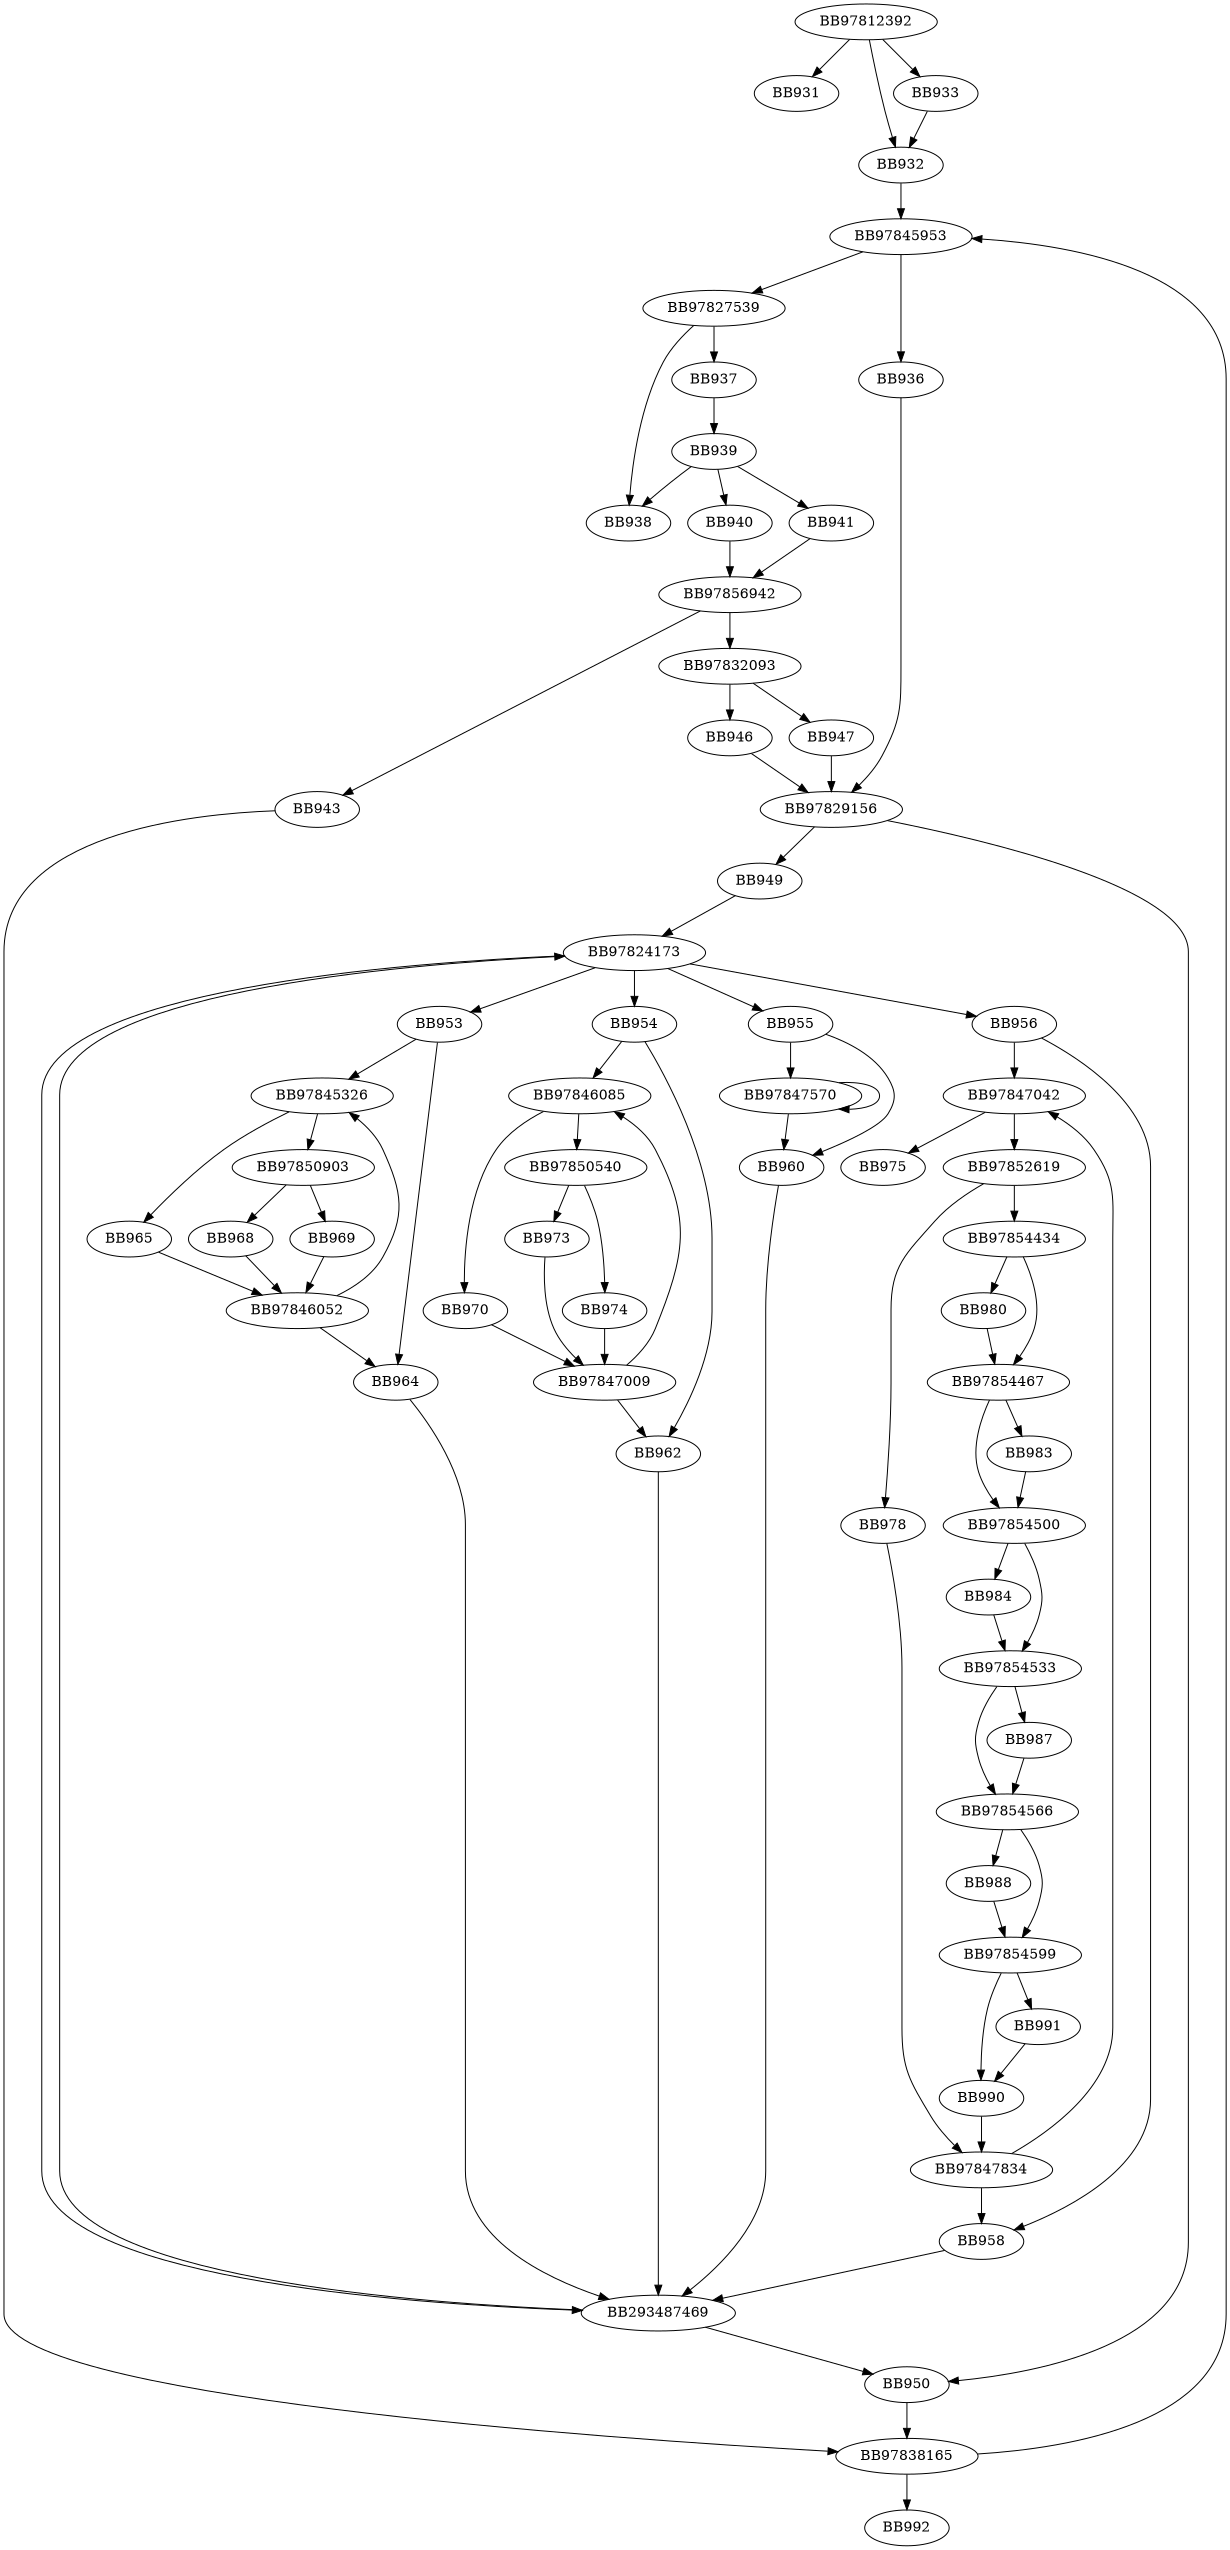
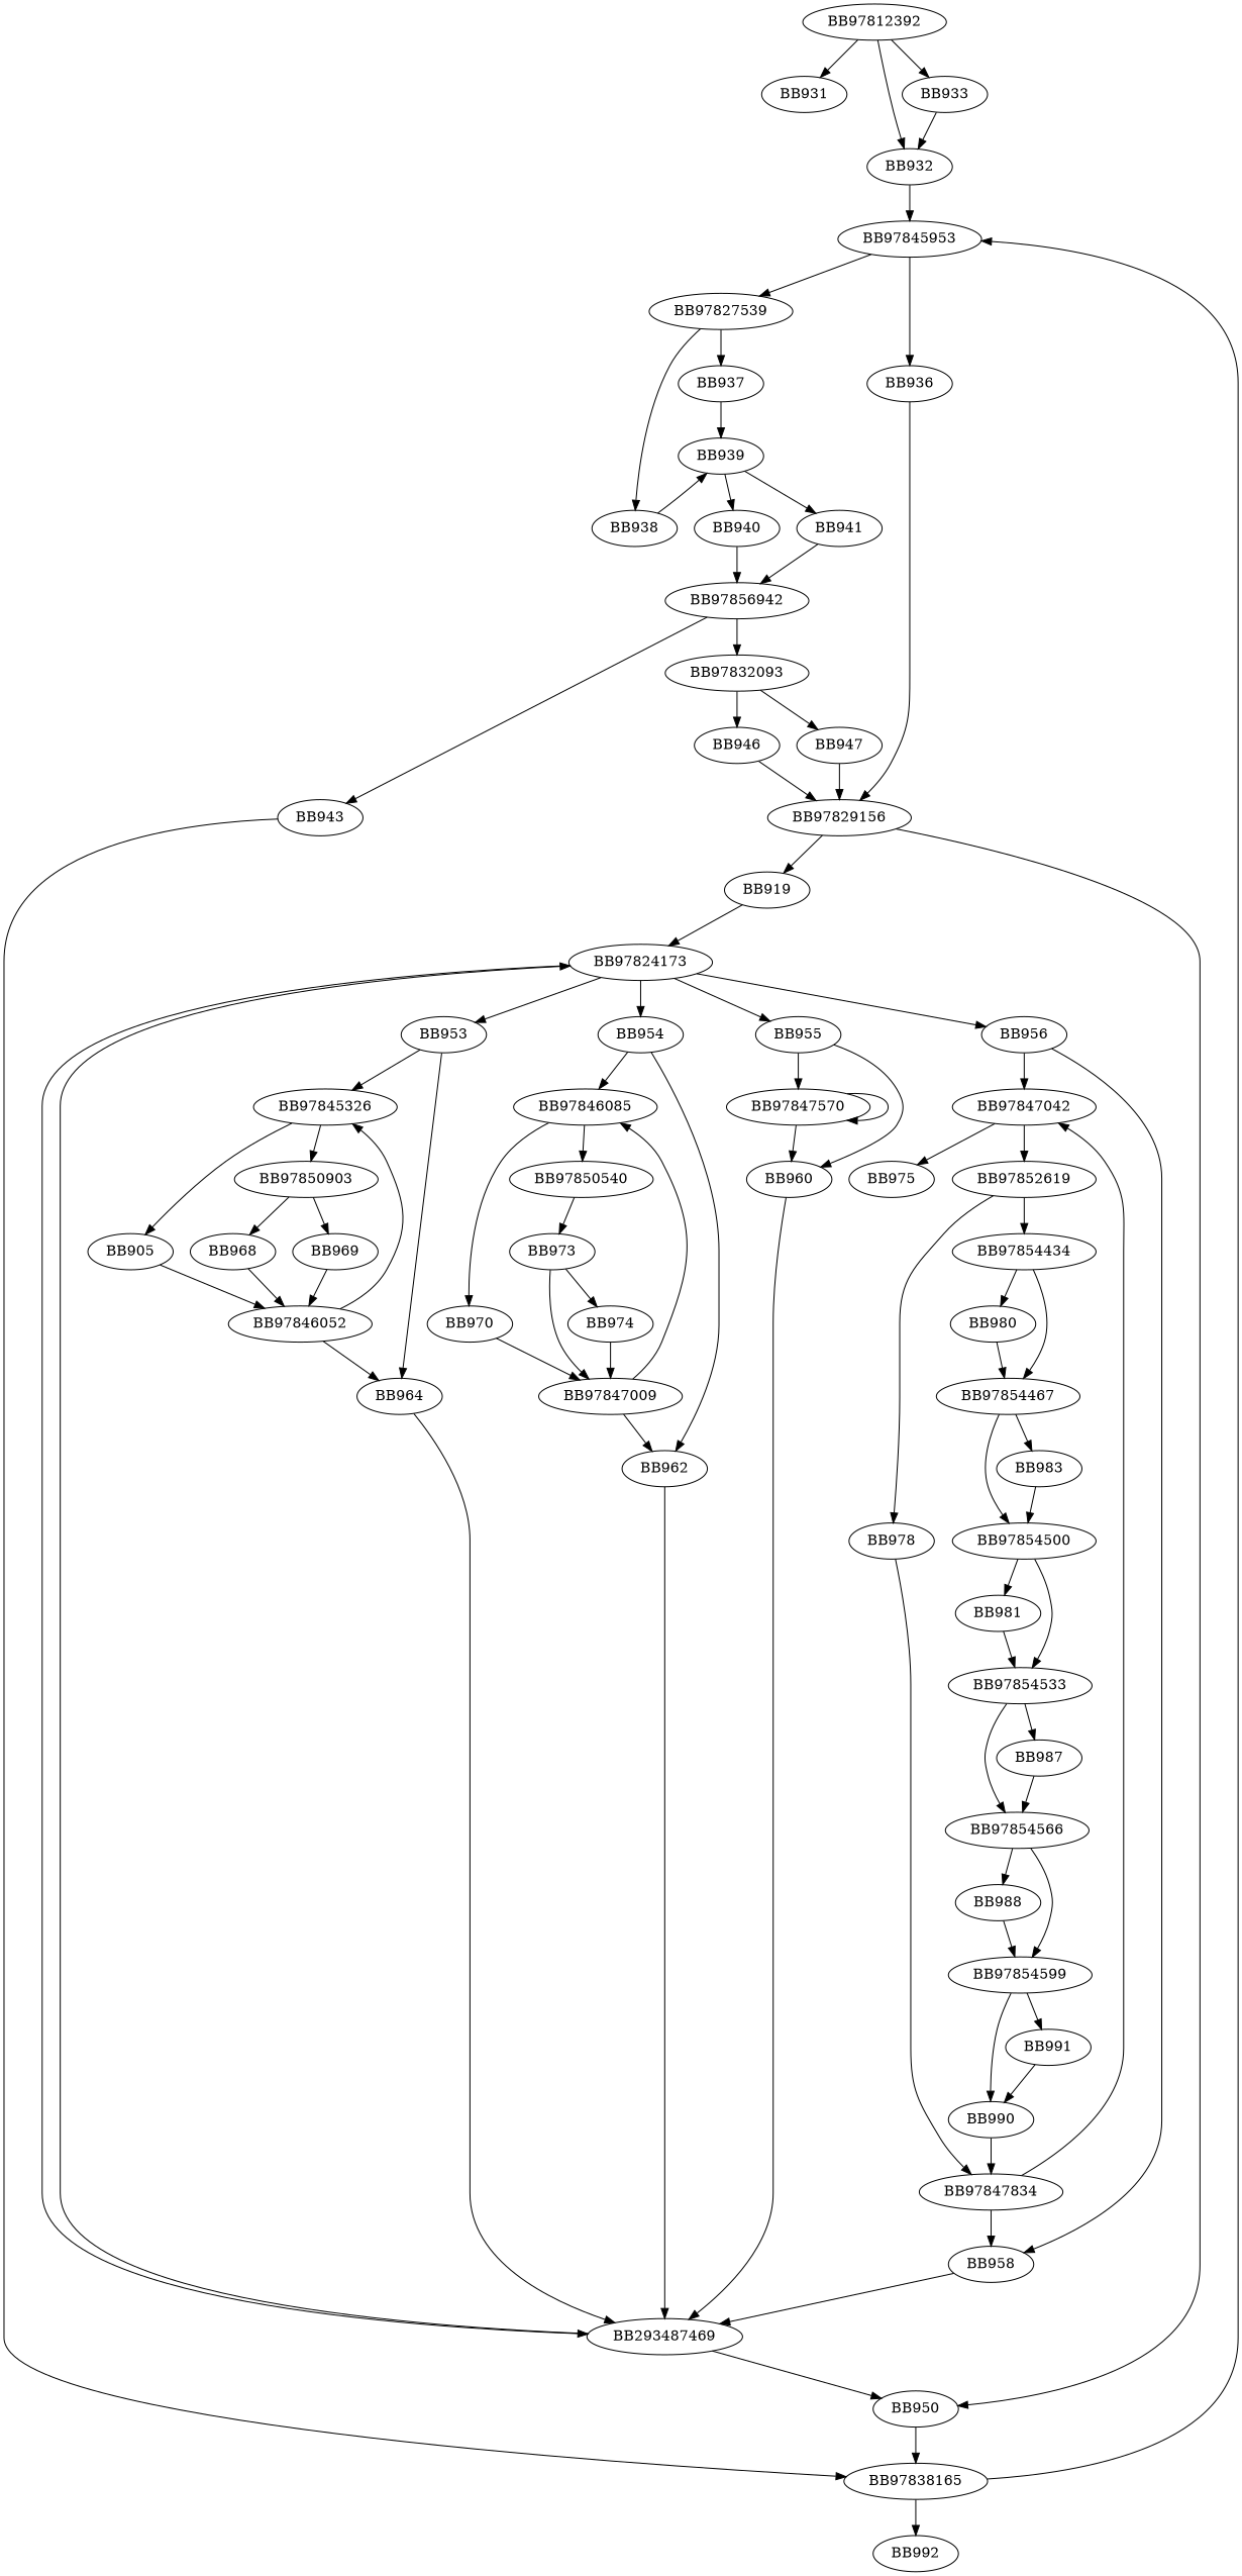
  digraph {
    BB97812392
    BB931
    BB932
    BB933
    BB97845953
    BB97827539
    BB936
    BB937
    BB938
    BB97829156
    BB939
-   BB949
+   BB949 [label=BB919]
    BB950
    BB940
    BB941
    BB97856942
    BB943
    BB97832093
    BB97838165
    BB946
    BB947
    BB992
    BB97824173
    BB293487469
    BB953
    BB954
    BB955
    BB956
    BB97845326
    BB964
    BB97846085
    BB962
    BB97847570
    BB960
    BB97847042
    BB958
-   BB965
+   BB965 [label=BB905]
    BB97850903
    BB970
    BB97850540
    BB975
    BB97852619
    BB978
    BB97854434
    BB97847009
    BB973
    BB974
    BB97846052
    BB968
    BB969
    BB97847834
    BB980
    BB97854467
    BB97854500
    BB983
-   BB984
+   BB984 [label=BB981]
    BB97854533
    BB97854566
    BB987
    BB988
    BB97854599
    BB990
    BB991
    BB97812392 -> BB931
    BB97812392 -> BB932
    BB97812392 -> BB933
    BB932 -> BB97845953
    BB933 -> BB932
    BB97845953 -> BB97827539
    BB97845953 -> BB936
    BB97827539 -> BB937
    BB97827539 -> BB938
    BB936 -> BB97829156
    BB937 -> BB939
-   BB939 -> BB938
+   BB938 -> BB939
    BB97829156 -> BB949
    BB97829156 -> BB950
    BB939 -> BB940
    BB939 -> BB941
    BB949 -> BB97824173
    BB950 -> BB97838165
    BB940 -> BB97856942
    BB941 -> BB97856942
    BB97856942 -> BB943
    BB97856942 -> BB97832093
    BB943 -> BB97838165
    BB97832093 -> BB946
    BB97832093 -> BB947
    BB97838165 -> BB97845953
    BB97838165 -> BB992
    BB946 -> BB97829156
    BB947 -> BB97829156
    BB97824173 -> BB293487469
    BB97824173 -> BB953
    BB97824173 -> BB954
    BB97824173 -> BB955
    BB97824173 -> BB956
    BB293487469 -> BB950
    BB293487469 -> BB97824173
    BB953 -> BB97845326
    BB953 -> BB964
    BB954 -> BB97846085
    BB954 -> BB962
    BB955 -> BB97847570
    BB955 -> BB960
    BB956 -> BB97847042
    BB956 -> BB958
    BB97845326 -> BB965
    BB97845326 -> BB97850903
    BB964 -> BB293487469
    BB97846085 -> BB970
    BB97846085 -> BB97850540
    BB962 -> BB293487469
    BB97847570 -> BB97847570
    BB97847570 -> BB960
    BB960 -> BB293487469
    BB97847042 -> BB975
    BB97847042 -> BB97852619
    BB958 -> BB293487469
    BB965 -> BB97846052
    BB97850903 -> BB968
    BB97850903 -> BB969
    BB970 -> BB97847009
    BB97850540 -> BB973
-   BB97850540 -> BB974
+   BB973 -> BB974
    BB97852619 -> BB978
    BB97852619 -> BB97854434
    BB978 -> BB97847834
    BB97854434 -> BB980
    BB97854434 -> BB97854467
    BB97847009 -> BB97846085
    BB97847009 -> BB962
    BB973 -> BB97847009
    BB974 -> BB97847009
    BB97846052 -> BB97845326
    BB97846052 -> BB964
    BB968 -> BB97846052
    BB969 -> BB97846052
    BB97847834 -> BB97847042
    BB97847834 -> BB958
    BB980 -> BB97854467
    BB97854467 -> BB97854500
    BB97854467 -> BB983
    BB97854500 -> BB984
    BB97854500 -> BB97854533
    BB983 -> BB97854500
    BB984 -> BB97854533
    BB97854533 -> BB97854566
    BB97854533 -> BB987
    BB97854566 -> BB988
    BB97854566 -> BB97854599
    BB987 -> BB97854566
    BB988 -> BB97854599
    BB97854599 -> BB990
    BB97854599 -> BB991
    BB990 -> BB97847834
    BB991 -> BB990
  }
